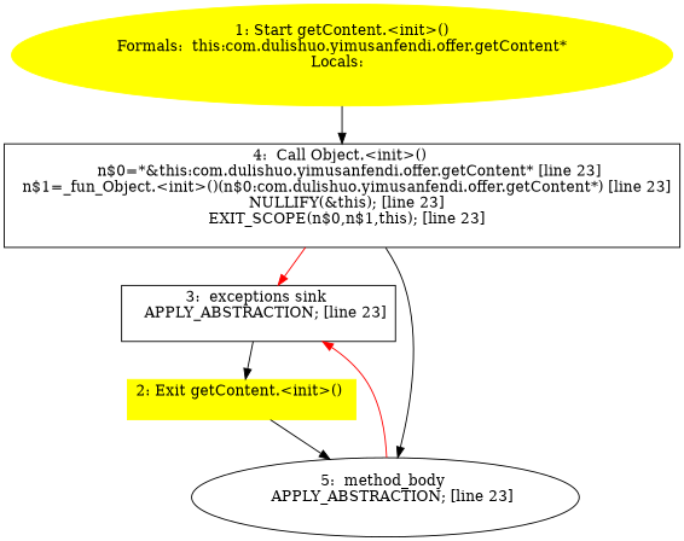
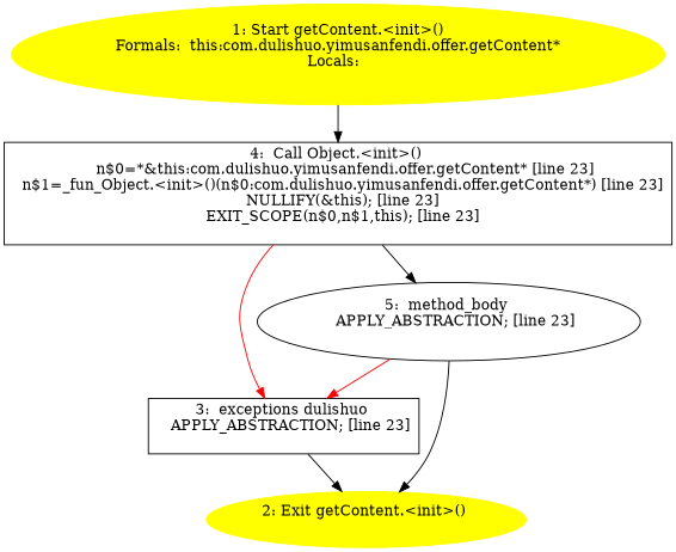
  digraph {
    n1 [color=yellow label="1: Start getContent.<init>()\nFormals:  this:com.dulishuo.yimusanfendi.offer.getContent*\nLocals:  \n  " style=filled]
    n2 [label="4:  Call Object.<init>() \n   n$0=*&this:com.dulishuo.yimusanfendi.offer.getContent* [line 23]\n  n$1=_fun_Object.<init>()(n$0:com.dulishuo.yimusanfendi.offer.getContent*) [line 23]\n  NULLIFY(&this); [line 23]\n  EXIT_SCOPE(n$0,n$1,this); [line 23]\n " shape=box]
-   n3 [label="3:  exceptions sink \n   APPLY_ABSTRACTION; [line 23]\n " shape=box]
+   n3 [label="3:  exceptions dulishuo \n   APPLY_ABSTRACTION; [line 23]\n " shape=box]
    n4 [label="5:  method_body \n   APPLY_ABSTRACTION; [line 23]\n " shape=ellipse]
-   n5 [color=yellow label="2: Exit getContent.<init>() \n  " style=filled shape=box]
+   n5 [color=yellow label="2: Exit getContent.<init>() \n  " style=filled]
    n1 -> n2
    n2 -> n3 [color=red]
    n2 -> n4
    n3 -> n5
    n4 -> n3 [color=red]
-   n5 -> n4
+   n4 -> n5
  }
